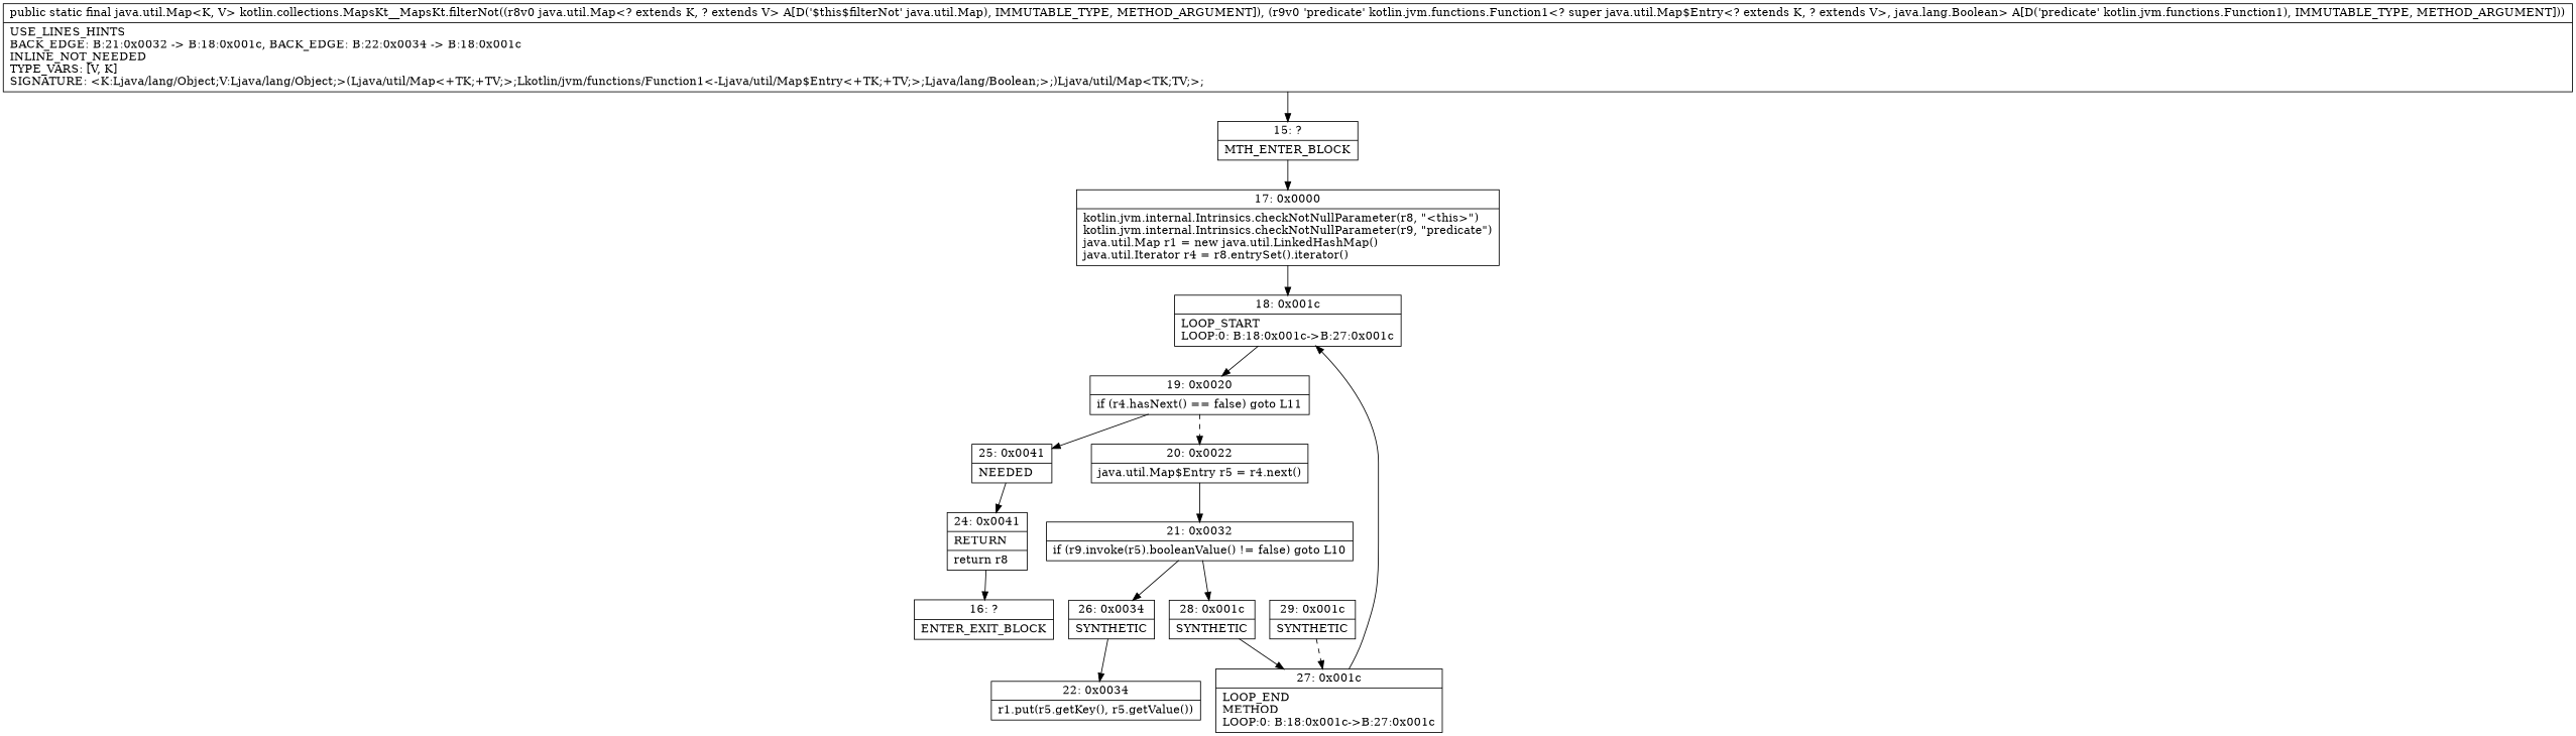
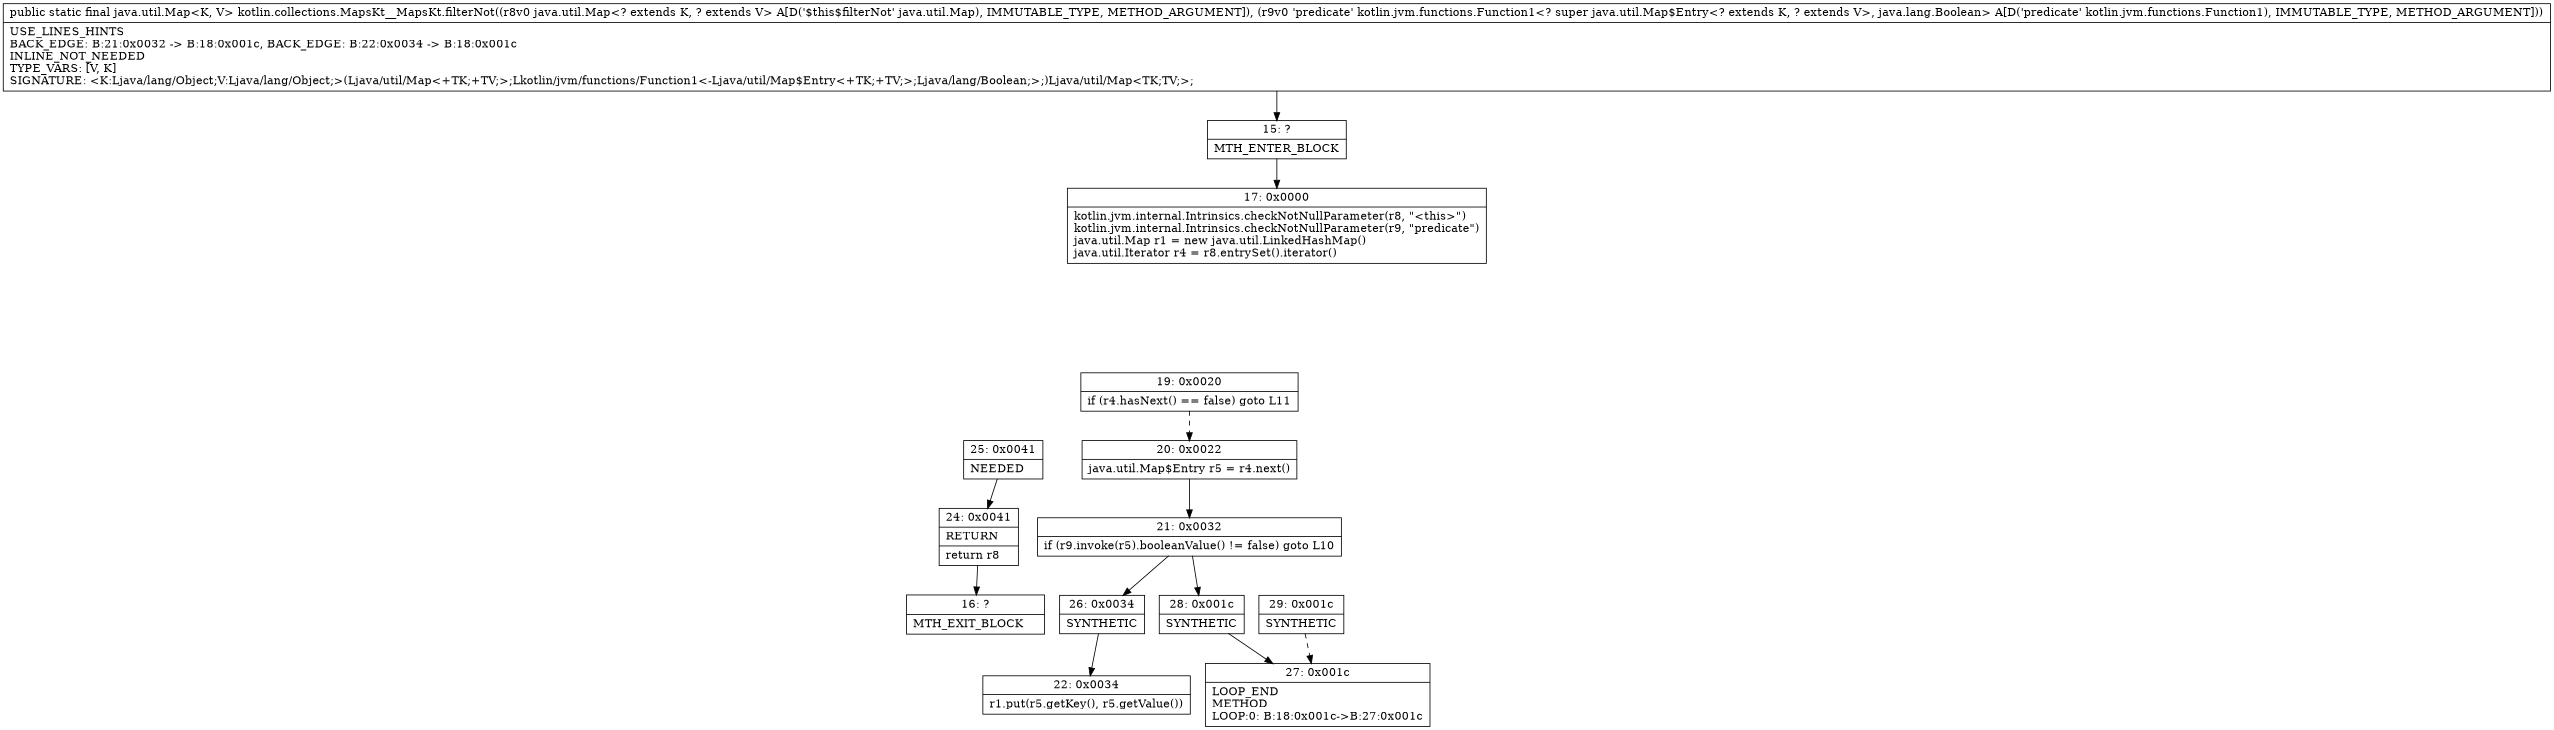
  digraph {
    node [shape=record]
    n1 [label="{15\:\ ?|MTH_ENTER_BLOCK\l}"]
    n2 [label="{17\:\ 0x0000|kotlin.jvm.internal.Intrinsics.checkNotNullParameter(r8, \"\<this\>\")\lkotlin.jvm.internal.Intrinsics.checkNotNullParameter(r9, \"predicate\")\ljava.util.Map r1 = new java.util.LinkedHashMap()\ljava.util.Iterator r4 = r8.entrySet().iterator()\l}"]
-   n3 [label="{18\:\ 0x001c|LOOP_START\lLOOP:0: B:18:0x001c\-\>B:27:0x001c\l}"]
    n4 [label="{19\:\ 0x0020|if (r4.hasNext() == false) goto L11\l}"]
    n5 [label="{20\:\ 0x0022|java.util.Map$Entry r5 = r4.next()\l}"]
    n6 [label="{25\:\ 0x0041|NEEDED\l}"]
    n7 [label="{21\:\ 0x0032|if (r9.invoke(r5).booleanValue() != false) goto L10\l}"]
    n8 [label="{24\:\ 0x0041|RETURN\l|return r8\l}"]
    n9 [label="{26\:\ 0x0034|SYNTHETIC\l}"]
    n10 [label="{28\:\ 0x001c|SYNTHETIC\l}"]
    n11 [label="{22\:\ 0x0034|r1.put(r5.getKey(), r5.getValue())\l}"]
    n12 [label="{27\:\ 0x001c|LOOP_END\lMETHOD\lLOOP:0: B:18:0x001c\-\>B:27:0x001c\l}"]
    n13 [label="{29\:\ 0x001c|SYNTHETIC\l}"]
-   n14 [label="{16\:\ ?|ENTER_EXIT_BLOCK\l}"]
+   n14 [label="{16\:\ ?|MTH_EXIT_BLOCK\l}"]
    n15 [label="{public static final java.util.Map\<K, V\> kotlin.collections.MapsKt__MapsKt.filterNot((r8v0 java.util.Map\<? extends K, ? extends V\> A[D('$this$filterNot' java.util.Map), IMMUTABLE_TYPE, METHOD_ARGUMENT]), (r9v0 'predicate' kotlin.jvm.functions.Function1\<? super java.util.Map$Entry\<? extends K, ? extends V\>, java.lang.Boolean\> A[D('predicate' kotlin.jvm.functions.Function1), IMMUTABLE_TYPE, METHOD_ARGUMENT]))  | USE_LINES_HINTS\lBACK_EDGE: B:21:0x0032 \-\> B:18:0x001c, BACK_EDGE: B:22:0x0034 \-\> B:18:0x001c\lINLINE_NOT_NEEDED\lTYPE_VARS: [V, K]\lSIGNATURE: \<K:Ljava\/lang\/Object;V:Ljava\/lang\/Object;\>(Ljava\/util\/Map\<+TK;+TV;\>;Lkotlin\/jvm\/functions\/Function1\<\-Ljava\/util\/Map$Entry\<+TK;+TV;\>;Ljava\/lang\/Boolean;\>;)Ljava\/util\/Map\<TK;TV;\>;\l}"]
    n1 -> n2
-   n2 -> n3
-   n3 -> n4
    n4 -> n5 [style=dashed]
-   n4 -> n6
    n5 -> n7
    n6 -> n8
    n7 -> n9 [style=solid]
    n7 -> n10
    n8 -> n14
    n9 -> n11
    n10 -> n12
-   n12 -> n3
    n13 -> n12 [style=dashed]
    n15 -> n1
  }
